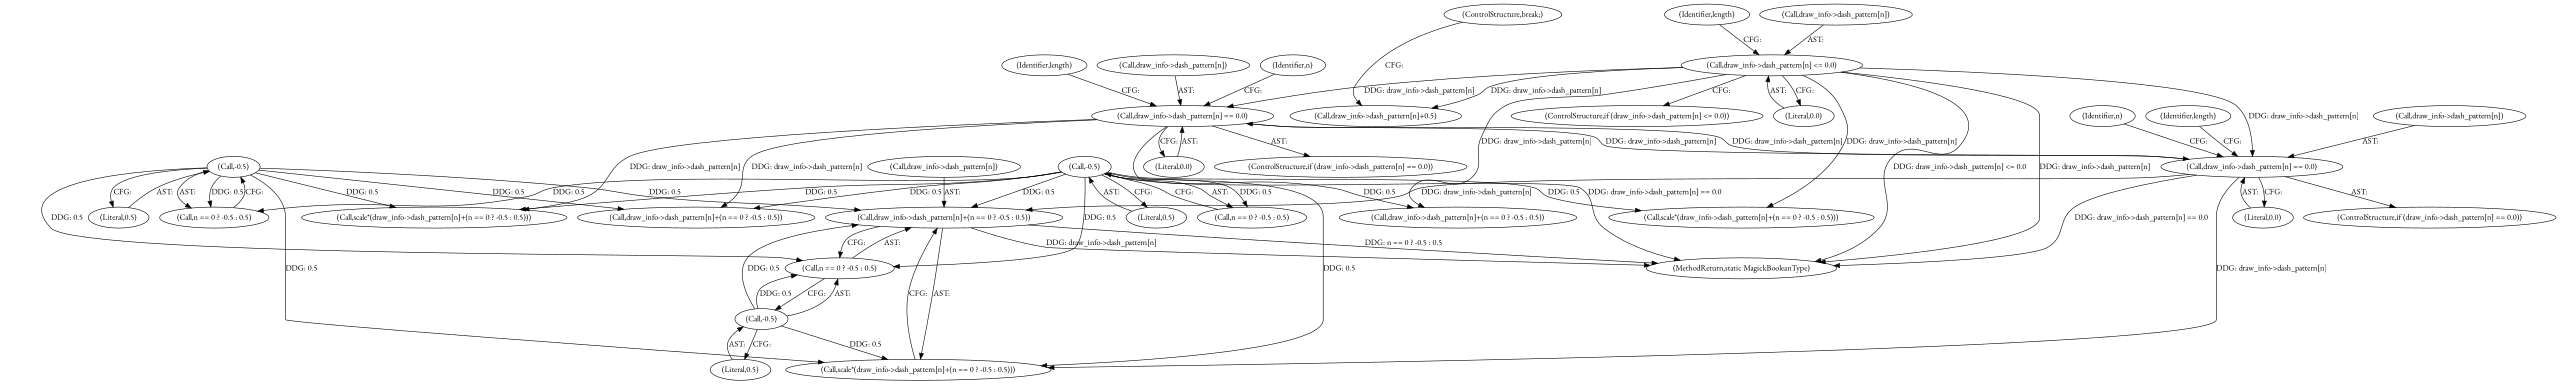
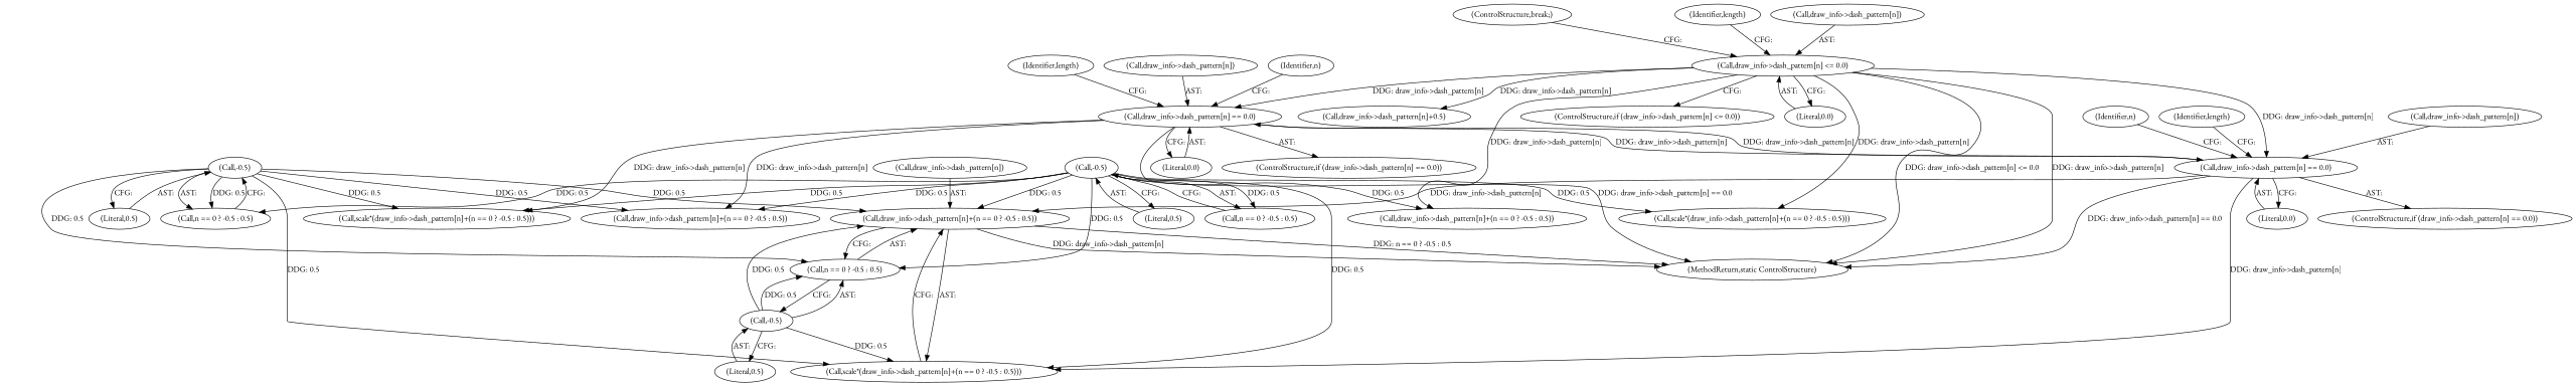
  digraph {
    fontname="EB Garamond"
    node [fontname="EB Garamond"]
    edge [fontname="EB Garamond"]
    n1 [label="(Call,draw_info->dash_pattern[n]+(n == 0 ? -0.5 : 0.5))"]
    n2 [label="(Call,scale*(draw_info->dash_pattern[n]+(n == 0 ? -0.5 : 0.5)))"]
    n3 [label="(Call,n == 0 ? -0.5 : 0.5)"]
-   n4 [label="(MethodReturn,static MagickBooleanType)"]
+   n4 [label="(MethodReturn,static ControlStructure)"]
    n5 [label="(Call,-0.5)"]
    n6 [label="(Call,draw_info->dash_pattern[n] == 0.0)"]
    n7 [label="(Call,draw_info->dash_pattern[n] == 0.0)"]
    n8 [label="(Literal,0.0)"]
    n9 [label="(ControlStructure,if (draw_info->dash_pattern[n] == 0.0))"]
    n10 [label="(Literal,0.0)"]
    n11 [label="(Call,scale*(draw_info->dash_pattern[n]+(n == 0 ? -0.5 : 0.5)))"]
    n12 [label="(Call,draw_info->dash_pattern[n]+(n == 0 ? -0.5 : 0.5))"]
    n13 [label="(ControlStructure,if (draw_info->dash_pattern[n] == 0.0))"]
    n14 [label="(Call,draw_info->dash_pattern[n] <= 0.0)"]
    n15 [label="(Call,draw_info->dash_pattern[n]+(n == 0 ? -0.5 : 0.5))"]
    n16 [label="(ControlStructure,if (draw_info->dash_pattern[n] <= 0.0))"]
    n17 [label="(Call,scale*(draw_info->dash_pattern[n]+(n == 0 ? -0.5 : 0.5)))"]
    n18 [label="(Call,draw_info->dash_pattern[n]+0.5)"]
    n19 [label="(Literal,0.0)"]
    n20 [label="(Literal,0.5)"]
    n21 [label="(Call,-0.5)"]
    n22 [label="(Literal,0.5)"]
    n23 [label="(Call,n == 0 ? -0.5 : 0.5)"]
    n24 [label="(Call,-0.5)"]
    n25 [label="(Call,n == 0 ? -0.5 : 0.5)"]
    n26 [label="(Literal,0.5)"]
    n27 [label="(Identifier,length)"]
    n28 [label="(Identifier,length)"]
    n29 [label="(Call,draw_info->dash_pattern[n])"]
    n30 [label="(Call,draw_info->dash_pattern[n])"]
    n31 [label="(ControlStructure,break;)"]
    n32 [label="(Identifier,n)"]
    n33 [label="(Call,draw_info->dash_pattern[n])"]
    n34 [label="(Call,draw_info->dash_pattern[n])"]
    n35 [label="(Identifier,n)"]
    n36 [label="(Identifier,length)"]
    n1 -> n2 [label="AST: "]
    n1 -> n3 [label="CFG: "]
    n1 -> n4 [label="DDG: draw_info->dash_pattern[n]"]
    n1 -> n4 [label="DDG: n == 0 ? -0.5 : 0.5"]
    n2 -> n1 [label="CFG: "]
    n3 -> n1 [label="AST: "]
    n3 -> n5 [label="CFG: "]
    n5 -> n1 [label="DDG: 0.5"]
    n5 -> n2 [label="DDG: 0.5"]
    n5 -> n3 [label="AST: "]
    n5 -> n3 [label="DDG: 0.5"]
    n5 -> n20 [label="CFG: "]
    n6 -> n1 [label="DDG: draw_info->dash_pattern[n]"]
    n6 -> n2 [label="DDG: draw_info->dash_pattern[n]"]
    n6 -> n4 [label="DDG: draw_info->dash_pattern[n] == 0.0"]
    n6 -> n7 [label="DDG: draw_info->dash_pattern[n]"]
    n6 -> n8 [label="CFG: "]
    n6 -> n9 [label="AST: "]
    n7 -> n4 [label="DDG: draw_info->dash_pattern[n] == 0.0"]
    n7 -> n6 [label="DDG: draw_info->dash_pattern[n]"]
    n7 -> n10 [label="CFG: "]
    n7 -> n11 [label="DDG: draw_info->dash_pattern[n]"]
    n7 -> n12 [label="DDG: draw_info->dash_pattern[n]"]
    n7 -> n13 [label="AST: "]
    n8 -> n6 [label="AST: "]
    n10 -> n7 [label="AST: "]
    n14 -> n4 [label="DDG: draw_info->dash_pattern[n] <= 0.0"]
    n14 -> n4 [label="DDG: draw_info->dash_pattern[n]"]
    n14 -> n6 [label="DDG: draw_info->dash_pattern[n]"]
    n14 -> n7 [label="DDG: draw_info->dash_pattern[n]"]
    n14 -> n15 [label="DDG: draw_info->dash_pattern[n]"]
    n14 -> n16 [label="CFG: "]
    n14 -> n17 [label="DDG: draw_info->dash_pattern[n]"]
    n14 -> n18 [label="DDG: draw_info->dash_pattern[n]"]
    n14 -> n19 [label="CFG: "]
    n19 -> n14 [label="AST: "]
    n20 -> n5 [label="AST: "]
    n21 -> n1 [label="DDG: 0.5"]
    n21 -> n2 [label="DDG: 0.5"]
    n21 -> n3 [label="DDG: 0.5"]
    n21 -> n11 [label="DDG: 0.5"]
    n21 -> n12 [label="DDG: 0.5"]
    n21 -> n22 [label="CFG: "]
    n21 -> n23 [label="AST: "]
    n21 -> n23 [label="DDG: 0.5"]
    n22 -> n21 [label="AST: "]
    n23 -> n21 [label="CFG: "]
    n24 -> n1 [label="DDG: 0.5"]
    n24 -> n2 [label="DDG: 0.5"]
    n24 -> n3 [label="DDG: 0.5"]
    n24 -> n11 [label="DDG: 0.5"]
    n24 -> n12 [label="DDG: 0.5"]
    n24 -> n15 [label="DDG: 0.5"]
    n24 -> n17 [label="DDG: 0.5"]
    n24 -> n23 [label="DDG: 0.5"]
    n24 -> n25 [label="AST: "]
    n24 -> n25 [label="DDG: 0.5"]
    n24 -> n26 [label="CFG: "]
    n25 -> n24 [label="CFG: "]
    n26 -> n24 [label="AST: "]
    n27 -> n14 [label="CFG: "]
    n28 -> n7 [label="CFG: "]
    n29 -> n6 [label="AST: "]
    n30 -> n7 [label="AST: "]
-   n31 -> n18 [label="CFG: "]
+   n31 -> n14 [label="CFG: "]
    n32 -> n6 [label="CFG: "]
    n33 -> n1 [label="AST: "]
    n34 -> n14 [label="AST: "]
    n35 -> n7 [label="CFG: "]
    n36 -> n6 [label="CFG: "]
  }
